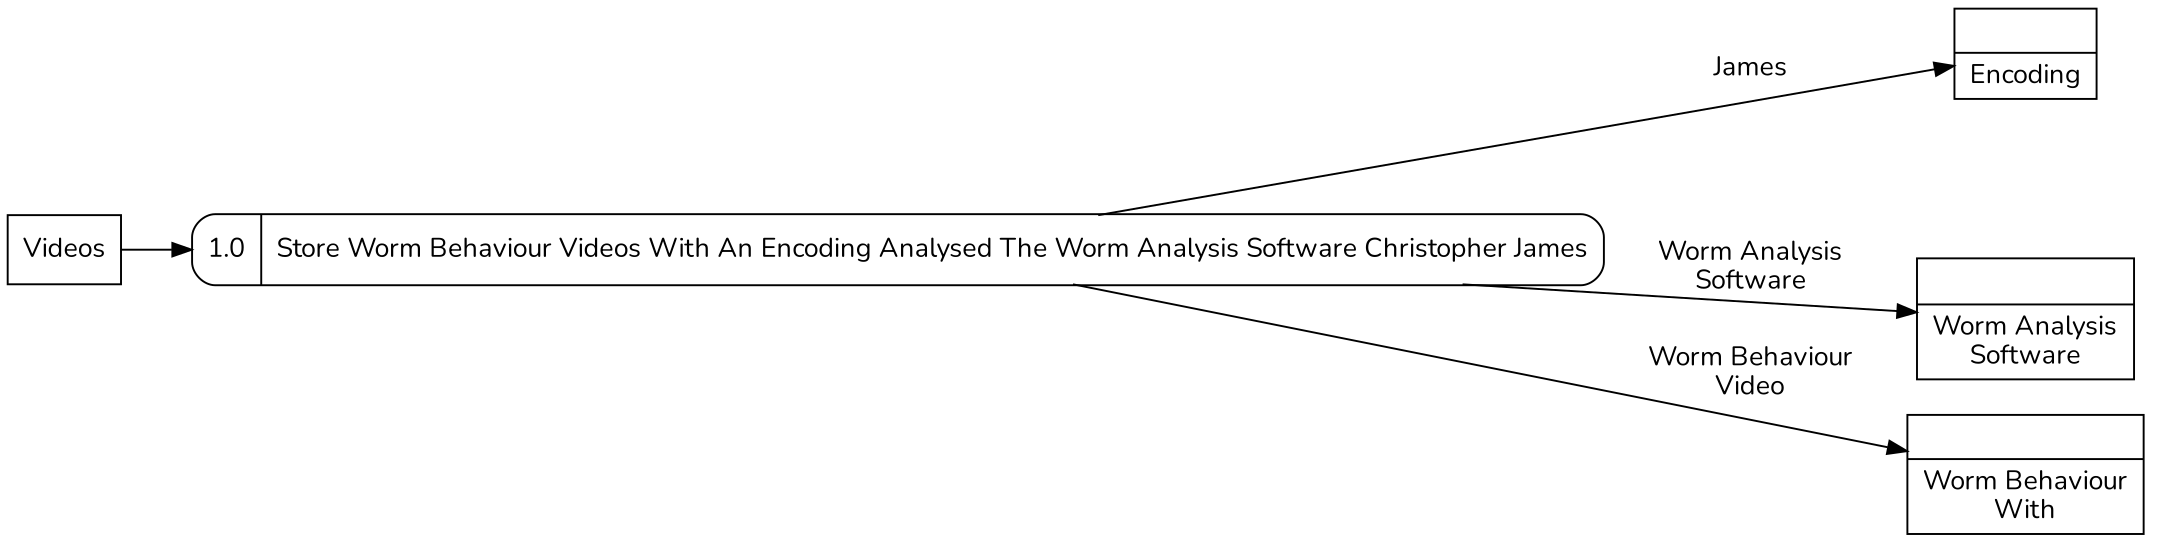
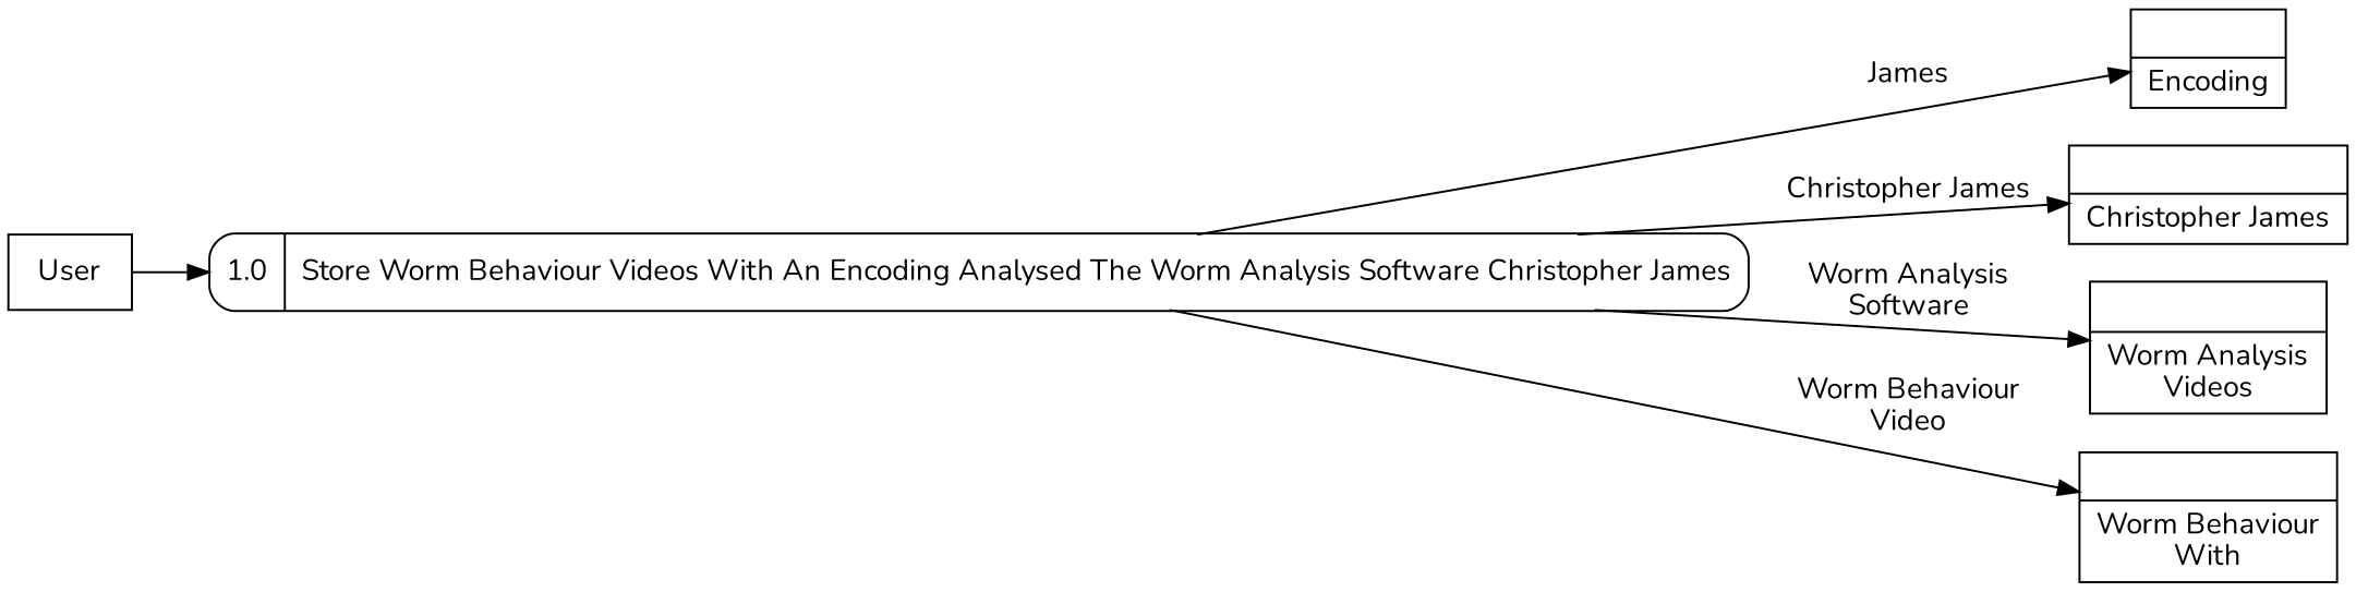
  digraph {
    fontname=Nunito
    rankdir=LR
    node [fontname=Nunito shape=record]
    edge [fontname=Nunito]
    n1 [label="<f0>  |<f1> Encoding "]
-   n3 [label="<f0>  |<f1> Worm Analysis\nSoftware "]
+   n2 [label="<f0>  |<f1> Christopher James "]
+   n3 [label="<f0>  |<f1> Worm Analysis\nVideos "]
    n4 [label="<f0>  |<f1> Worm Behaviour\nWith "]
-   n5 [label=Videos shape=box]
+   n5 [label=User shape=box]
    n6 [label="{<f0> 1.0|<f1> Store Worm Behaviour Videos With An Encoding Analysed The Worm Analysis Software Christopher James }" shape=Mrecord]
    n5 -> n6
    n6 -> n1 [label=James]
+   n6 -> n2 [label="Christopher James"]
    n6 -> n3 [label="Worm Analysis\nSoftware"]
    n6 -> n4 [label="Worm Behaviour\nVideo"]
  }
